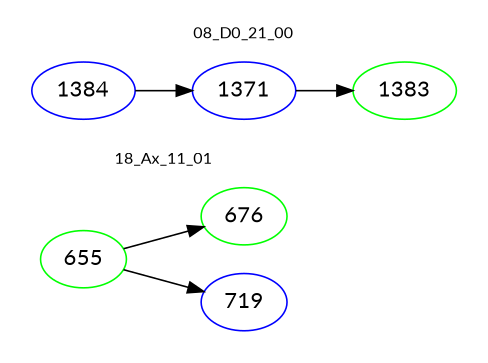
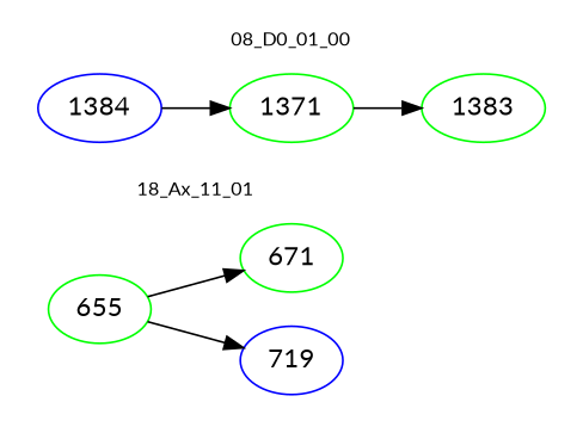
  digraph {
    fontname=Lato
    rankdir=LR
    node [color=green fontname=Lato]
    edge [color=black fontname=Lato]
    n1 [label=655]
    n2 [color=blue label=719]
-   n3 [label=676]
-   n4 [color=blue label=1371]
+   n3 [label=671]
+   n4 [label=1371]
    n5 [label=1383]
    n6 [color=blue label=1384]
    subgraph cluster_1 {
      color=white
      fontsize=10
      label="18_Ax_11_01"
      n1
      n2
      n3
    }
    subgraph cluster_2 {
      color=white
      fontsize=10
-     label="08_D0_21_00"
+     label="08_D0_01_00"
      n4
      n5
      n6
    }
    n1 -> n2
    n1 -> n3
    n4 -> n5
    n6 -> n4
  }
